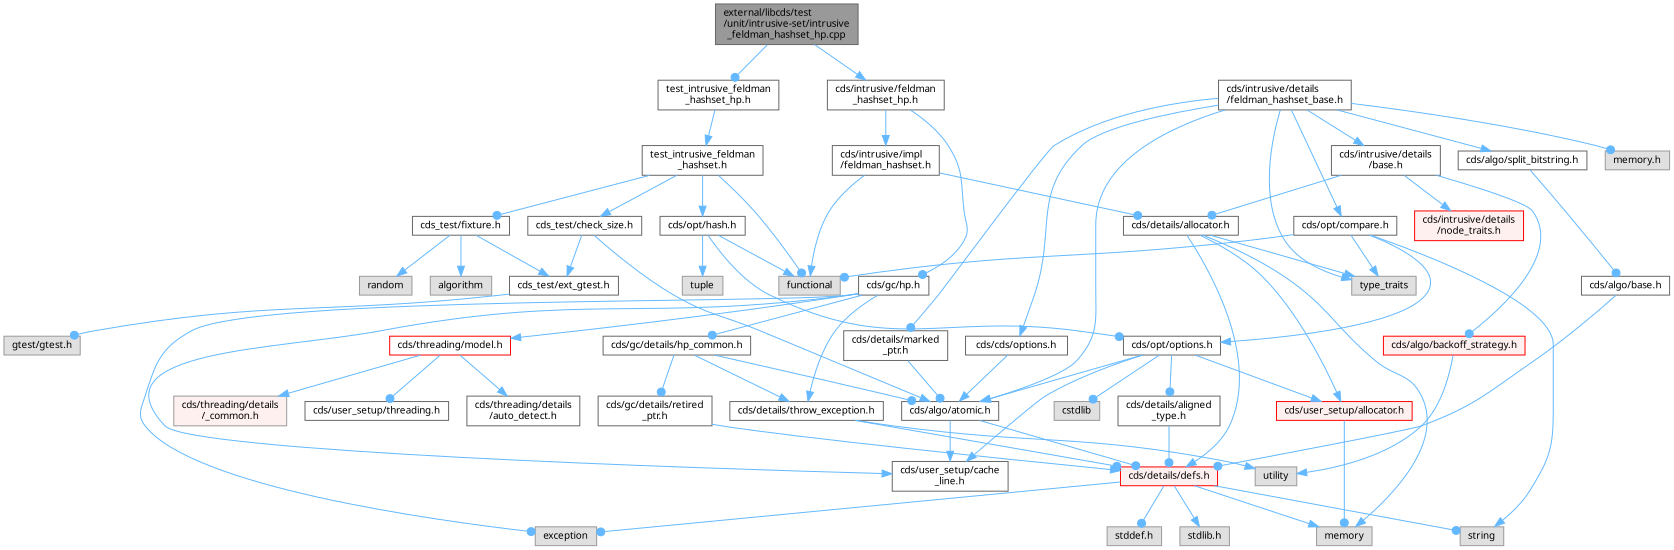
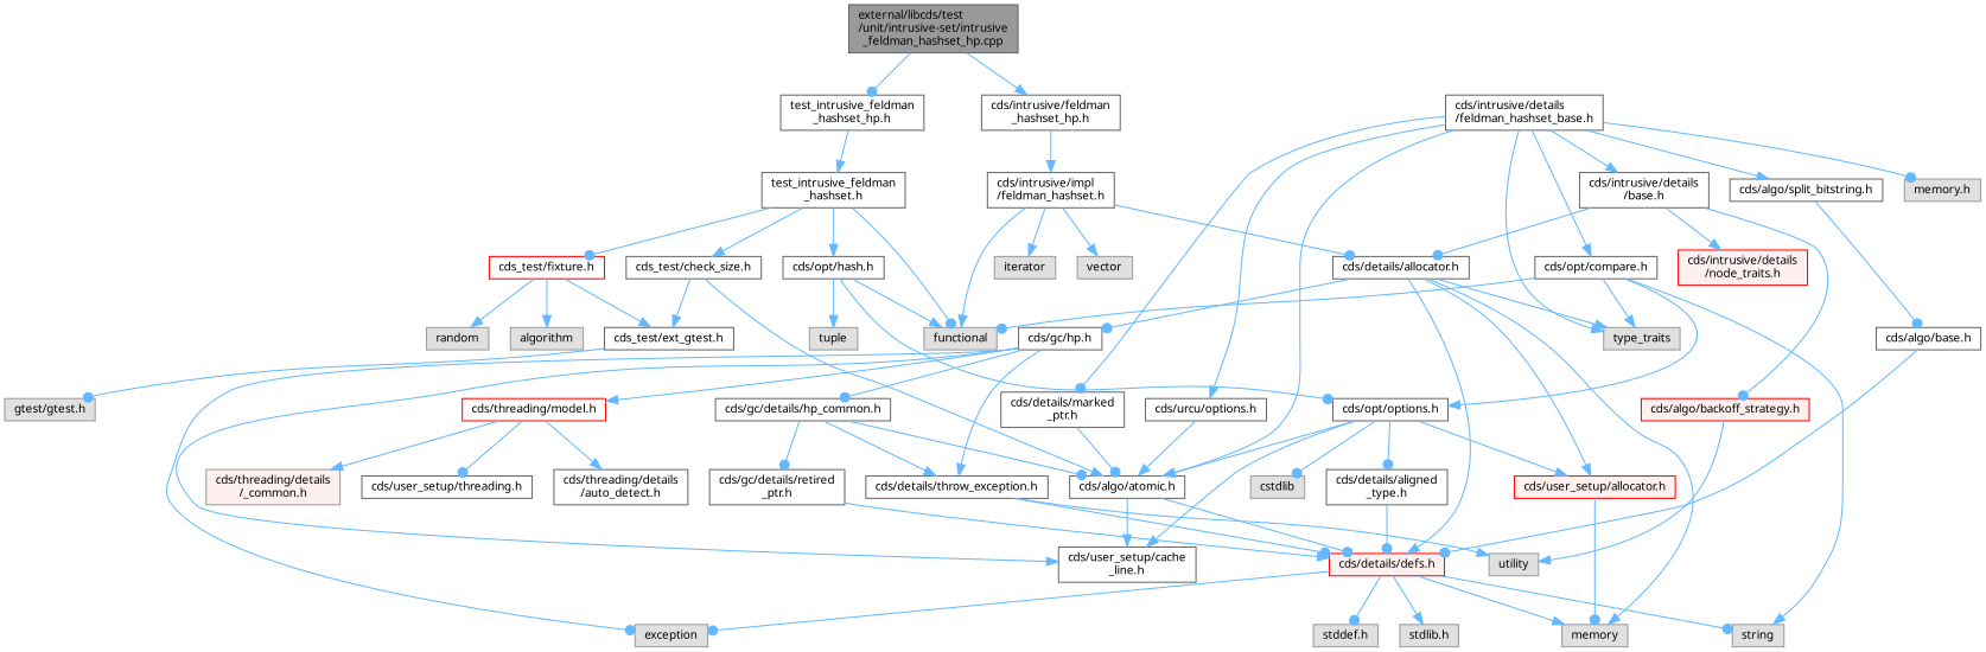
  digraph {
    fontname="Noto Sans"
    node [color=grey40 fillcolor=white fontname="Noto Sans" fontsize=10 shape=box style=filled]
    edge [arrowhead=normal color=steelblue1 fontname="Noto Sans" fontsize=10 labelfontname=Helvetica labelfontsize=10 style=solid]
    n1 [color=gray40 fillcolor=grey60 fontcolor=black height=0.2 label="external/libcds/test\l/unit/intrusive-set/intrusive\l_feldman_hashset_hp.cpp" width=0.4]
    n2 [height=0.2 label="test_intrusive_feldman\l_hashset_hp.h" width=0.4]
    n3 [height=0.2 label="cds/intrusive/feldman\l_hashset_hp.h" width=0.4]
    n4 [height=0.2 label="test_intrusive_feldman\l_hashset.h" width=0.4]
    n5 [height=0.2 label="cds/intrusive/impl\l/feldman_hashset.h" width=0.4]
    n6 [height=0.2 label="cds/gc/hp.h" width=0.4]
    n7 [height=0.2 label="cds_test/check_size.h" width=0.4]
-   n8 [height=0.2 label="cds_test/fixture.h" width=0.4]
+   n8 [color=red height=0.2 label="cds_test/fixture.h" width=0.4]
    n9 [height=0.2 label="cds/opt/hash.h" width=0.4]
    n10 [color=grey60 fillcolor="#E0E0E0" height=0.2 label=functional width=0.4]
    n11 [height=0.2 label="cds_test/ext_gtest.h" width=0.4]
    n12 [height=0.2 label="cds/algo/atomic.h" width=0.4]
    n13 [color=grey60 fillcolor="#E0E0E0" height=0.2 label=algorithm width=0.4]
    n14 [color=grey60 fillcolor="#E0E0E0" height=0.2 label=random width=0.4]
    n15 [color=grey60 fillcolor="#E0E0E0" height=0.2 label=tuple width=0.4]
    n16 [height=0.2 label="cds/opt/options.h" width=0.4]
    n17 [color=grey60 fillcolor="#E0E0E0" height=0.2 label="gtest/gtest.h" width=0.4]
    n18 [color=red fillcolor="#FFF0F0" height=0.2 label="cds/details/defs.h" width=0.4]
    n19 [height=0.2 label="cds/user_setup/cache\l_line.h" width=0.4]
    n20 [color=grey60 fillcolor="#E0E0E0" height=0.2 label="stddef.h" width=0.4]
    n21 [color=grey60 fillcolor="#E0E0E0" height=0.2 label="stdlib.h" width=0.4]
    n22 [color=grey60 fillcolor="#E0E0E0" height=0.2 label=exception width=0.4]
    n23 [color=grey60 fillcolor="#E0E0E0" height=0.2 label=string width=0.4]
    n24 [color=grey60 fillcolor="#E0E0E0" height=0.2 label=memory width=0.4]
    n25 [color=grey60 fillcolor="#E0E0E0" height=0.2 label=cstdlib width=0.4]
    n26 [height=0.2 label="cds/details/aligned\l_type.h" width=0.4]
    n27 [color=red fillcolor="#FFF0F0" height=0.2 label="cds/user_setup/allocator.h" width=0.4]
+   n28 [color=grey60 fillcolor="#E0E0E0" height=0.2 label=iterator width=0.4]
+   n29 [color=grey60 fillcolor="#E0E0E0" height=0.2 label=vector width=0.4]
    n30 [height=0.2 label="cds/details/allocator.h" width=0.4]
    n31 [height=0.2 label="cds/gc/details/hp_common.h" width=0.4]
    n32 [height=0.2 label="cds/details/throw_exception.h" width=0.4]
    n33 [color=red height=0.2 label="cds/threading/model.h" width=0.4]
    n34 [height=0.2 label="cds/intrusive/details\l/feldman_hashset_base.h" width=0.4]
    n35 [color=grey60 fillcolor="#E0E0E0" height=0.2 label="memory.h" width=0.4]
    n36 [color=grey60 fillcolor="#E0E0E0" height=0.2 label=type_traits width=0.4]
    n37 [height=0.2 label="cds/intrusive/details\l/base.h" width=0.4]
    n38 [height=0.2 label="cds/opt/compare.h" width=0.4]
    n39 [height=0.2 label="cds/algo/split_bitstring.h" width=0.4]
    n40 [height=0.2 label="cds/details/marked\l_ptr.h" width=0.4]
-   n41 [height=0.2 label="cds/cds/options.h" width=0.4]
+   n41 [height=0.2 label="cds/urcu/options.h" width=0.4]
    n42 [color=red fillcolor="#FFF0F0" height=0.2 label="cds/intrusive/details\l/node_traits.h" width=0.4]
    n43 [color=red fillcolor="#FFF0F0" height=0.2 label="cds/algo/backoff_strategy.h" width=0.4]
    n44 [height=0.2 label="cds/algo/base.h" width=0.4]
    n45 [color=grey60 fillcolor="#E0E0E0" height=0.2 label=utility width=0.4]
    n46 [height=0.2 label="cds/gc/details/retired\l_ptr.h" width=0.4]
    n47 [color=grey60 fillcolor="#FFF0F0" height=0.2 label="cds/threading/details\l/_common.h" width=0.4]
    n48 [height=0.2 label="cds/user_setup/threading.h" width=0.4]
    n49 [height=0.2 label="cds/threading/details\l/auto_detect.h" width=0.4]
    n1 -> n2 [arrowhead=dot]
    n1 -> n3
    n2 -> n4
    n3 -> n5
-   n3 -> n6 [arrowhead=dot]
+   n30 -> n6 [arrowhead=dot]
    n4 -> n7
    n4 -> n8 [arrowhead=dot]
    n4 -> n9
    n4 -> n10 [arrowhead=dot]
    n5 -> n10
+   n5 -> n28
+   n5 -> n29
    n5 -> n30 [arrowhead=dot]
    n6 -> n19
    n6 -> n22 [arrowhead=dot]
    n6 -> n31 [arrowhead=dot]
    n6 -> n32
    n6 -> n33
    n7 -> n11
    n7 -> n12
    n8 -> n11
    n8 -> n13
    n8 -> n14
    n9 -> n10
    n9 -> n15
    n9 -> n16 [arrowhead=dot]
    n11 -> n17 [arrowhead=dot]
    n12 -> n18 [arrowhead=dot]
    n12 -> n19
    n16 -> n12
    n16 -> n19
    n16 -> n25 [arrowhead=dot]
    n16 -> n26 [arrowhead=dot]
    n16 -> n27
    n18 -> n20 [arrowhead=dot]
    n18 -> n21
    n18 -> n22 [arrowhead=dot]
    n18 -> n23 [arrowhead=dot]
    n18 -> n24
    n26 -> n18 [arrowhead=dot]
    n27 -> n24 [arrowhead=dot]
    n30 -> n18
    n30 -> n24
    n30 -> n27
    n30 -> n36
    n31 -> n12 [arrowhead=dot]
    n31 -> n32
    n31 -> n46 [arrowhead=dot]
    n32 -> n18 [arrowhead=dot]
    n32 -> n45
    n33 -> n47
    n33 -> n48 [arrowhead=dot]
    n33 -> n49
    n34 -> n12
    n34 -> n35 [arrowhead=dot]
    n34 -> n36
    n34 -> n37
    n34 -> n38
    n34 -> n39
    n34 -> n40 [arrowhead=dot]
    n34 -> n41
    n37 -> n30 [arrowhead=dot]
    n37 -> n42
    n37 -> n43 [arrowhead=dot]
    n38 -> n10 [arrowhead=dot]
    n38 -> n16
    n38 -> n23
    n38 -> n36
    n39 -> n44 [arrowhead=dot]
    n40 -> n12 [arrowhead=dot]
    n41 -> n12
    n43 -> n45
    n44 -> n18 [arrowhead=dot]
    n46 -> n18
  }
